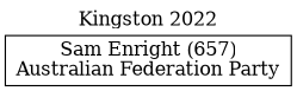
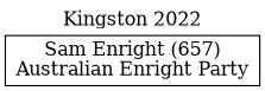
  digraph {
    label="Kingston 2022"
    labelloc=t
    mclimit=10
-   n1 [label="Sam Enright (657)\nAustralian Federation Party" shape=box]
+   n1 [label="Sam Enright (657)\nAustralian Enright Party" shape=box]
  }
